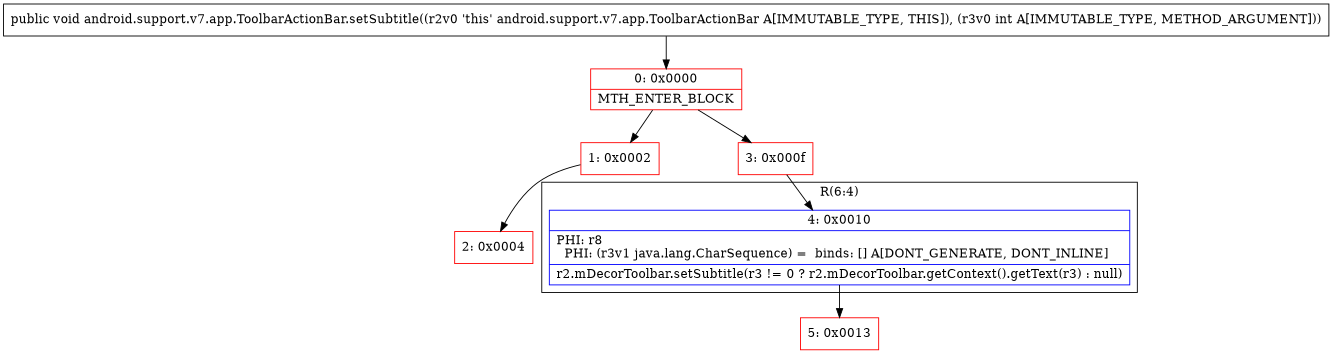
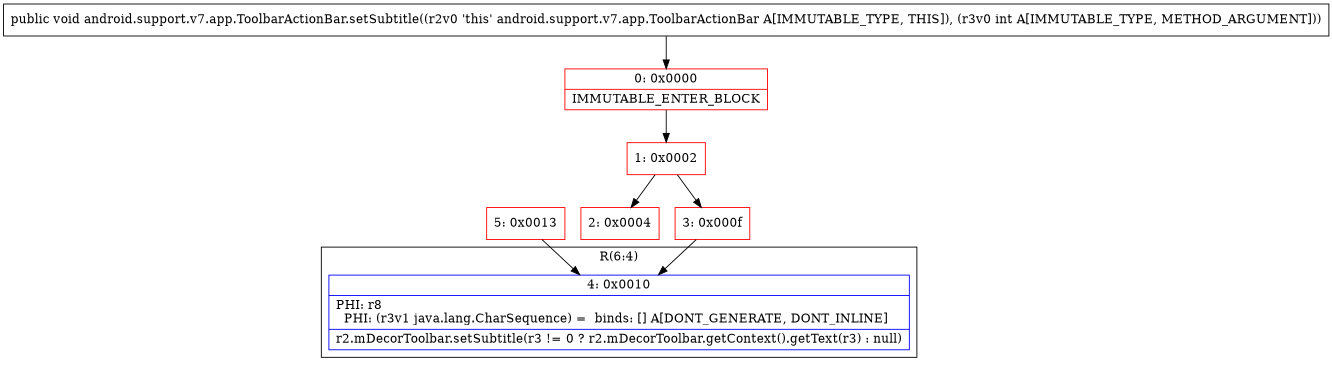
  digraph {
    node [color=red shape=record]
    n1 [color=blue label="{4\:\ 0x0010|PHI: r8 \l  PHI: (r3v1 java.lang.CharSequence) =  binds: [] A[DONT_GENERATE, DONT_INLINE]\l|r2.mDecorToolbar.setSubtitle(r3 != 0 ? r2.mDecorToolbar.getContext().getText(r3) : null)\l}"]
    n2 [label="{5\:\ 0x0013}"]
-   n3 [label="{0\:\ 0x0000|MTH_ENTER_BLOCK\l}"]
+   n3 [label="{0\:\ 0x0000|IMMUTABLE_ENTER_BLOCK\l}"]
    n4 [label="{1\:\ 0x0002}"]
    n5 [label="{2\:\ 0x0004}"]
    n6 [label="{3\:\ 0x000f}"]
    n7 [label="{public void android.support.v7.app.ToolbarActionBar.setSubtitle((r2v0 'this' android.support.v7.app.ToolbarActionBar A[IMMUTABLE_TYPE, THIS]), (r3v0 int A[IMMUTABLE_TYPE, METHOD_ARGUMENT])) }" color=""]
    subgraph cluster_1 {
      label="R(6:4)"
      n1
    }
-   n1 -> n2
+   n2 -> n1
    n3 -> n4
    n4 -> n5
-   n3 -> n6
+   n4 -> n6
    n6 -> n1
    n7 -> n3
  }
